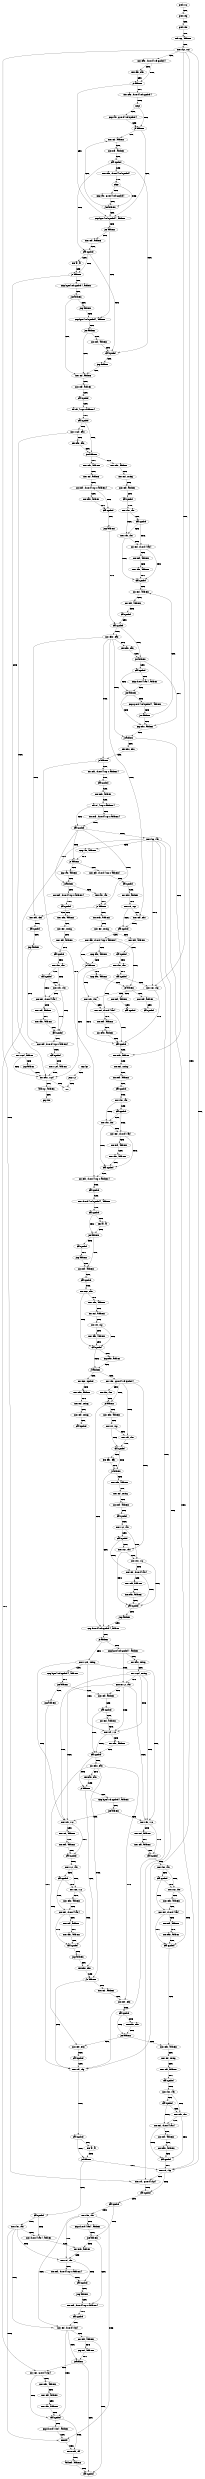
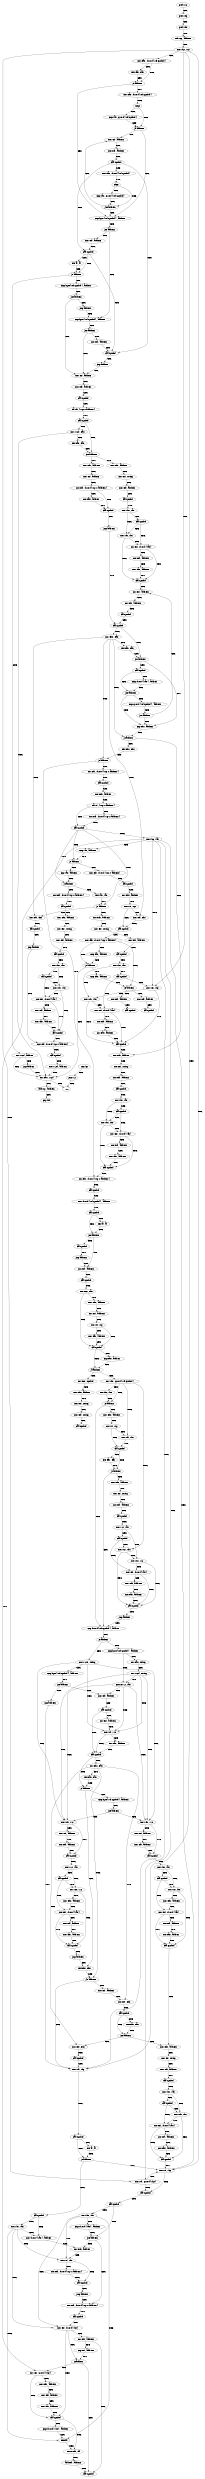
  digraph {
    n1 [label="push r12"]
    n2 [label="push rbp"]
    n3 [label="push rbx"]
    n4 [label="sub rsp , address"]
    n5 [label="mov rbp , rcx"]
    n6 [label="mov eax , dword [ rel symbol ]"]
    n7 [label="mov rcx , rbp"]
    n8 [label="mov rdi , rbp"]
    n9 [label="mov rsi , rbp"]
    n10 [label="mov rdi , qword [ rbp ]"]
    n11 [label="test eax , eax"]
    n12 [label="je address"]
    n13 [label="mov rdx , rbx"]
    n14 [label="call symbol"]
    n15 [label="call symbol"]
    n16 [label="call symbol"]
    n17 [label="mov rcx , qword [ rbp ]"]
    n18 [label="call symbol"]
    n19 [label="mov edx , address"]
    n20 [label="cmp byte [ rel symbol ] , address"]
    n21 [label="mov eax , dword [ rel symbol ]"]
    n22 [label="jne address"]
    n23 [label=cdqe]
    n24 [label="mov edi , address"]
    n25 [label="cmp byte [ rel symbol ] , address"]
    n26 [label="cmp rax , qword [ rel symbol ]"]
    n27 [label="ja address"]
    n28 [label="call symbol"]
    n29 [label="jne address"]
    n30 [label="test al , al"]
    n31 [label="je address"]
    n32 [label="call symbol"]
    n33 [label="mov edi , address"]
    n34 [label="mov esi , address"]
    n35 [label="mov esi , address"]
    n36 [label="mov edi , address"]
    n37 [label="call symbol"]
    n38 [label="mov r12d , address"]
    n39 [label="cmp byte [ rel symbol ] , address"]
    n40 [label="jmp address"]
    n41 [label="jmp address"]
    n42 [label="mov eax , r12d"]
    n43 [label="jne address"]
    n44 [label="add rsp , address"]
    n45 [label=retn]
    n46 [label="jmp address"]
    n47 [label="mov edi , address"]
    n48 [label="call symbol"]
    n49 [label="mov eax , dword [ rel symbol ]"]
    n50 [label=cdqe]
    n51 [label="cmp rax , qword [ rel symbol ]"]
    n52 [label="jbe address"]
    n53 [label="pop rbx"]
    n54 [label="lea rdi , [ rsp + address ]"]
    n55 [label="call symbol"]
    n56 [label="mov r12d , eax"]
    n57 [label="jne address"]
    n58 [label="test eax , eax"]
    n59 [label="mov edx , address"]
    n60 [label="mov edx , address"]
    n61 [label="mov esi , string"]
    n62 [label="mov esi , address"]
    n63 [label="mov edi , address"]
    n64 [label="mov edi , dword [ rsp + address ]"]
    n65 [label="pop rbp"]
    n66 [label="pop r12"]
    n67 [label="call symbol"]
    n68 [label="mov rbx , rax"]
    n69 [label="call symbol"]
    n70 [label="mov rdx , rbx"]
    n71 [label="mov esi , dword [ rax ]"]
    n72 [label="call symbol"]
    n73 [label="mov edi , address"]
    n74 [label="mov esi , address"]
    n75 [label="mov eax , address"]
    n76 [label="mov edi , address"]
    n77 [label="call symbol"]
    n78 [label="mov eax , address"]
    n79 [label="call symbol"]
    n80 [label="jmp address"]
    n81 [label="call symbol"]
    n82 [label="mov ebx , eax"]
    n83 [label="jns address"]
    n84 [label="je address"]
    n85 [label="je address"]
    n86 [label="test eax , eax"]
    n87 [label="mov edi , ebx"]
    n88 [label="mov edi , ebx"]
    n89 [label="cmp ebx , address"]
    n90 [label="call symbol"]
    n91 [label="mov edx , address"]
    n92 [label="test ebx , ebx"]
    n93 [label="mov esi , string"]
    n94 [label="mov edi , address"]
    n95 [label="mov edi , dword [ rsp + address ]"]
    n96 [label="mov edi , dword [ rsp + address ]"]
    n97 [label="cmp dword [ rax ] , address"]
    n98 [label="jne address"]
    n99 [label="cmp qword [ rel symbol ] , address"]
    n100 [label="jne address"]
    n101 [label="call symbol"]
    n102 [label="call symbol"]
    n103 [label="call symbol"]
    n104 [label="mov rbx , rax"]
    n105 [label="call symbol"]
    n106 [label="mov rdx , rbx"]
    n107 [label="mov esi , dword [ rax ]"]
    n108 [label="call symbol"]
    n109 [label="mov edi , address"]
    n110 [label="mov eax , address"]
    n111 [label="call symbol"]
    n112 [label="mov dword [ rel symbol ] , address"]
    n113 [label="call symbol"]
    n114 [label="mov edx , address"]
    n115 [label="call symbol"]
    n116 [label="jmp address"]
    n117 [label="mov edi , address"]
    n118 [label="call symbol"]
    n119 [label="mov ecx , eax"]
    n120 [label="mov edx , address"]
    n121 [label="call symbol"]
    n122 [label="mov esi , address"]
    n123 [label="cmp eax , address"]
    n124 [label="ja address"]
    n125 [label="mov rdi , rsp"]
    n126 [label="mov eax , address"]
    n127 [label="mov ecx , symbol"]
    n128 [label="mov rbx , qword [ rel symbol ]"]
    n129 [label="mov edx , address"]
    n130 [label="test rbx , rbx"]
    n131 [label="je address"]
    n132 [label="mov rdi , rbx"]
    n133 [label="mov rcx , rbx"]
    n134 [label="mov esi , string"]
    n135 [label="cmp dword [ rel symbol ] , address"]
    n136 [label="mov edx , address"]
    n137 [label="call symbol"]
    n138 [label="mov rdx , r12"]
    n139 [label="call symbol"]
    n140 [label="call symbol"]
    n141 [label="test al , al"]
    n142 [label="jne address"]
    n143 [label="lea rsi , [ rsp + address ]"]
    n144 [label="mov edi , dword [ rsp + address ]"]
    n145 [label="call symbol"]
    n146 [label="mov rbp , rax"]
    n147 [label="je address"]
    n148 [label="je address"]
    n149 [label="je address"]
    n150 [label="cmp rax , address"]
    n151 [label="mov edi , dword [ rsp + address ]"]
    n152 [label="cmp rax , address"]
    n153 [label="mov edi , dword [ rsp + address ]"]
    n154 [label="test rax , rax"]
    n155 [label="mov edx , address"]
    n156 [label="call symbol"]
    n157 [label="mov edx , address"]
    n158 [label="mov edi , string"]
    n159 [label="call symbol"]
    n160 [label="je address"]
    n161 [label="mov rsi , rsp"]
    n162 [label="cmp byte [ rel symbol ] , address"]
    n163 [label="mov r12d , string"]
    n164 [label="mov rsi , rsp"]
    n165 [label="mov eax , dword [ rsp + address ]"]
    n166 [label="cmp eax , address"]
    n167 [label="je address"]
    n168 [label="je address"]
    n169 [label="cmp eax , address"]
    n170 [label="mov edi , address"]
    n171 [label="mov edi , address"]
    n172 [label="call symbol"]
    n173 [label="mov edx , address"]
    n174 [label="mov eax , string"]
    n175 [label="cmove r12 , rax"]
    n176 [label="cmp byte [ rel symbol ] , address"]
    n177 [label="mov rdx , r12"]
    n178 [label="mov rdx , r12"]
    n179 [label="mov rdi , r12"]
    n180 [label="mov r12d , string"]
    n181 [label="mov edi , address"]
    n182 [label="jne address"]
    n183 [label="mov esi , address"]
    n184 [label="call symbol"]
    n185 [label="mov esi , address"]
    n186 [label="call symbol"]
    n187 [label="call symbol"]
    n188 [label="mov eax , address"]
    n189 [label="test eax , eax"]
    n190 [label="js address"]
    n191 [label="mov edx , address"]
    n192 [label="mov esi , string"]
    n193 [label="mov edi , address"]
    n194 [label="call symbol"]
    n195 [label="call symbol"]
    n196 [label="mov esi , string"]
    n197 [label="mov edi , address"]
    n198 [label="call symbol"]
    n199 [label="mov rbx , rax"]
    n200 [label="call symbol"]
    n201 [label="mov rdx , rbx"]
    n202 [label="mov esi , dword [ rax ]"]
    n203 [label="call symbol"]
    n204 [label="mov edi , address"]
    n205 [label="mov edi , dword [ rsp + address ]"]
    n206 [label="mov eax , address"]
    n207 [label="call symbol"]
    n208 [label="mov r12d , address"]
    n209 [label="mov esi , string"]
    n210 [label="jmp address"]
    n211 [label="mov edi , address"]
    n212 [label="call symbol"]
    n213 [label="mov esi , address"]
    n214 [label="jmp address"]
    n215 [label="call symbol"]
    n216 [label="mov r12 , rax"]
    n217 [label="call symbol"]
    n218 [label="mov esi , dword [ rax ]"]
    n219 [label="mov edi , address"]
    n220 [label="jmp address"]
    n221 [label="mov eax , address"]
    n222 [label="call symbol"]
    n223 [label="mov rbx , rax"]
    n224 [label="call symbol"]
    n225 [label="mov esi , dword [ rax ]"]
    n226 [label="mov edi , address"]
    n227 [label="mov eax , address"]
    n228 [label="cmp byte [ rel symbol ] , address"]
    n229 [label="jne address"]
    n230 [label="mov edi , address"]
    n231 [label="mov rbx , rax"]
    n232 [label="mov edi , address"]
    n233 [label="mov r12 , rax"]
    n234 [label="test ebx , ebx"]
    n235 [label="jle address"]
    n236 [label="mov esi , address"]
    n237 [label="mov edi , ebx"]
    n238 [label="test al , al"]
    n239 [label="je address"]
    n240 [label="call symbol"]
    n241 [label="mov ebx , eax"]
    n242 [label="js address"]
    n243 [label="test eax , eax"]
    n244 [label="mov edi , ebx"]
    n245 [label="call symbol"]
    n246 [label="call symbol"]
    n247 [label="mov rcx , rbx"]
    n248 [label="mov esi , dword [ rax ]"]
    n249 [label="mov edx , address"]
    n250 [label="call symbol"]
    n251 [label="mov edi , address"]
    n252 [label="mov edx , address"]
    n253 [label="mov eax , address"]
    n254 [label="mov esi , string"]
    n255 [label="mov edi , address"]
    n256 [label="call symbol"]
    n257 [label="mov rcx , r12"]
    n258 [label="mov esi , dword [ rax ]"]
    n259 [label="mov edx , address"]
    n260 [label="call symbol"]
    n261 [label="mov edi , address"]
    n262 [label="jmp address"]
    n263 [label="mov eax , address"]
    n264 [label="call symbol"]
    n265 [label="mov rbx , rax"]
    n266 [label="mov dword [ rax ] , address"]
    n267 [label="call symbol"]
    n268 [label="mov rsi , rbx"]
    n269 [label="mov esi , dword [ rbx ]"]
    n270 [label="sete dil"]
    n271 [label="mov edx , address"]
    n272 [label="test eax , eax"]
    n273 [label="jne address"]
    n274 [label="mov edi , dword [ rsp + address ]"]
    n275 [label="call symbol"]
    n276 [label="jmp address"]
    n277 [label="mov edi , dword [ rsp + address ]"]
    n278 [label="call symbol"]
    n279 [label="mov edi , address"]
    n280 [label="je address"]
    n281 [label="cmp esi , address"]
    n282 [label="call symbol"]
    n283 [label="cmp dword [ rbx ] , address"]
    n284 [label="movzx edi , dil"]
    n285 [label="mov edi , address"]
    n286 [label="mov rbx , rax"]
    n287 [label="jne address"]
    n288 [label="cmp dword [ rax ] , address"]
    n289 [label="call symbol"]
    n290 [label="mov rbx , rax"]
    n291 [label="call symbol"]
    n292 [label="mov rdx , rbx"]
    n293 [label="mov esi , dword [ rax ]"]
    n294 [label="call symbol"]
    n295 [label="mov edi , address"]
    n296 [label="mov eax , address"]
    n297 [label="mov eax , address"]
    n298 [label="add edi , address"]
    n1 -> n2 [label=CFG]
    n2 -> n3 [label=CFG]
    n3 -> n4 [label=CFG]
    n4 -> n5 [label=CFG]
    n5 -> n6 [label=CFG]
    n5 -> n7 [label=DFG]
    n5 -> n8 [label=DFG]
    n5 -> n9 [label=DFG]
    n5 -> n10 [label=DFG]
    n6 -> n11 [label=CFG]
    n6 -> n12 [label=DFG]
    n7 -> n13 [label=CFG]
    n7 -> n14 [label=DFG]
    n8 -> n15 [label=DFG]
-   n9 -> n10 [label=CFG]
+   n10 -> n9 [label=CFG]
    n9 -> n16 [label=DFG]
    n10 -> n16 [label=DFG]
    n11 -> n12 [label=CFG]
    n12 -> n20 [label=CFG]
    n12 -> n21 [label=CFG]
    n13 -> n14 [label=DFG]
    n13 -> n225 [label=CFG]
    n14 -> n91 [label=CFG]
    n15 -> n238 [label=CFG]
    n15 -> n239 [label=DFG]
    n16 -> n267 [label=CFG]
    n17 -> n18 [label=DFG]
    n17 -> n19 [label=CFG]
    n18 -> n283 [label=CFG]
    n18 -> n284 [label=DFG]
    n19 -> n285 [label=CFG]
    n20 -> n22 [label=CFG]
    n21 -> n23 [label=DFG]
    n22 -> n24 [label=CFG]
    n22 -> n25 [label=CFG]
    n23 -> n26 [label=CFG]
    n23 -> n27 [label=DFG]
    n24 -> n28 [label=CFG]
    n25 -> n29 [label=CFG]
    n26 -> n27 [label=CFG]
    n27 -> n20 [label=CFG]
    n27 -> n35 [label=CFG]
    n28 -> n30 [label=CFG]
    n28 -> n31 [label=DFG]
    n28 -> n32 [label=DFG]
    n29 -> n33 [label=CFG]
    n29 -> n34 [label=CFG]
    n30 -> n31 [label=CFG]
    n31 -> n38 [label=CFG]
    n31 -> n39 [label=CFG]
    n32 -> n40 [label=CFG]
    n33 -> n32 [label=CFG]
    n34 -> n47 [label=CFG]
    n35 -> n36 [label=CFG]
    n36 -> n37 [label=CFG]
    n37 -> n28 [label=DFG]
    n37 -> n32 [label=DFG]
    n37 -> n49 [label=CFG]
    n38 -> n41 [label=CFG]
    n38 -> n42 [label=DFG]
    n39 -> n43 [label=CFG]
    n40 -> n34 [label=CFG]
    n41 -> n42 [label=CFG]
    n42 -> n44 [label=CFG]
    n42 -> n45 [label=DFG]
    n43 -> n34 [label=CFG]
    n43 -> n46 [label=CFG]
    n44 -> n53 [label=CFG]
    n46 -> n25 [label=CFG]
    n47 -> n48 [label=CFG]
    n48 -> n54 [label=CFG]
    n49 -> n50 [label=DFG]
    n50 -> n51 [label=CFG]
    n50 -> n52 [label=DFG]
    n51 -> n52 [label=CFG]
    n52 -> n20 [label=CFG]
    n52 -> n35 [label=CFG]
    n54 -> n55 [label=DFG]
    n55 -> n56 [label=DFG]
    n55 -> n57 [label=DFG]
    n56 -> n42 [label=DFG]
    n56 -> n58 [label=CFG]
    n57 -> n59 [label=CFG]
    n57 -> n60 [label=CFG]
    n58 -> n57 [label=CFG]
    n59 -> n61 [label=CFG]
    n60 -> n62 [label=CFG]
    n61 -> n63 [label=CFG]
    n62 -> n64 [label=CFG]
    n63 -> n67 [label=CFG]
    n64 -> n78 [label=CFG]
    n64 -> n79 [label=DFG]
    n65 -> n66 [label=CFG]
    n66 -> n45 [label=CFG]
    n67 -> n68 [label=DFG]
    n68 -> n69 [label=CFG]
    n68 -> n70 [label=DFG]
    n69 -> n70 [label=CFG]
    n69 -> n71 [label=DFG]
    n70 -> n71 [label=CFG]
    n70 -> n72 [label=DFG]
    n71 -> n72 [label=DFG]
    n71 -> n73 [label=CFG]
    n72 -> n74 [label=CFG]
    n73 -> n75 [label=CFG]
    n74 -> n76 [label=CFG]
    n75 -> n72 [label=CFG]
    n76 -> n77 [label=CFG]
    n77 -> n81 [label=CFG]
    n78 -> n79 [label=CFG]
    n79 -> n80 [label=CFG]
    n80 -> n81 [label=CFG]
    n81 -> n82 [label=DFG]
    n81 -> n83 [label=DFG]
    n82 -> n84 [label=DFG]
    n82 -> n85 [label=DFG]
    n82 -> n86 [label=CFG]
    n82 -> n87 [label=DFG]
    n82 -> n88 [label=DFG]
    n83 -> n89 [label=CFG]
    n83 -> n90 [label=CFG]
    n84 -> n91 [label=CFG]
    n84 -> n92 [label=CFG]
    n85 -> n95 [label=CFG]
    n85 -> n96 [label=CFG]
    n86 -> n83 [label=CFG]
    n87 -> n101 [label=DFG]
    n88 -> n102 [label=DFG]
    n89 -> n84 [label=CFG]
    n90 -> n97 [label=CFG]
    n90 -> n98 [label=DFG]
    n91 -> n93 [label=CFG]
    n92 -> n85 [label=CFG]
    n93 -> n94 [label=CFG]
    n94 -> n103 [label=CFG]
    n95 -> n111 [label=DFG]
    n96 -> n113 [label=DFG]
    n97 -> n98 [label=CFG]
    n98 -> n89 [label=CFG]
    n98 -> n99 [label=CFG]
    n99 -> n100 [label=CFG]
    n100 -> n74 [label=CFG]
    n100 -> n89 [label=CFG]
    n101 -> n165 [label=CFG]
    n102 -> n210 [label=CFG]
    n103 -> n104 [label=DFG]
    n104 -> n105 [label=CFG]
    n104 -> n106 [label=DFG]
    n105 -> n106 [label=CFG]
    n105 -> n107 [label=DFG]
    n106 -> n107 [label=CFG]
    n106 -> n108 [label=DFG]
    n107 -> n108 [label=DFG]
    n107 -> n109 [label=CFG]
    n108 -> n95 [label=CFG]
    n109 -> n110 [label=CFG]
    n110 -> n108 [label=CFG]
    n111 -> n112 [label=CFG]
    n112 -> n140 [label=CFG]
    n113 -> n114 [label=CFG]
    n114 -> n143 [label=CFG]
    n115 -> n116 [label=CFG]
    n116 -> n117 [label=CFG]
    n117 -> n118 [label=CFG]
    n118 -> n119 [label=DFG]
    n119 -> n120 [label=CFG]
    n119 -> n121 [label=DFG]
    n120 -> n122 [label=CFG]
    n121 -> n123 [label=CFG]
    n121 -> n124 [label=DFG]
    n122 -> n125 [label=CFG]
    n123 -> n124 [label=CFG]
    n124 -> n127 [label=CFG]
    n124 -> n128 [label=CFG]
    n125 -> n121 [label=DFG]
    n125 -> n126 [label=CFG]
    n126 -> n121 [label=CFG]
    n127 -> n129 [label=CFG]
    n128 -> n130 [label=CFG]
    n128 -> n131 [label=DFG]
    n128 -> n132 [label=DFG]
    n128 -> n133 [label=DFG]
    n129 -> n134 [label=CFG]
    n130 -> n131 [label=CFG]
    n131 -> n135 [label=CFG]
    n131 -> n136 [label=CFG]
    n132 -> n137 [label=DFG]
    n133 -> n138 [label=CFG]
    n133 -> n139 [label=DFG]
    n134 -> n158 [label=CFG]
    n135 -> n160 [label=CFG]
    n136 -> n161 [label=CFG]
    n137 -> n189 [label=CFG]
    n137 -> n190 [label=DFG]
    n138 -> n139 [label=DFG]
    n138 -> n218 [label=CFG]
    n139 -> n220 [label=CFG]
    n140 -> n141 [label=CFG]
    n140 -> n142 [label=DFG]
    n141 -> n142 [label=CFG]
    n142 -> n115 [label=CFG]
    n142 -> n117 [label=CFG]
    n143 -> n144 [label=CFG]
    n143 -> n145 [label=DFG]
    n144 -> n145 [label=DFG]
    n145 -> n146 [label=DFG]
    n145 -> n147 [label=DFG]
    n145 -> n148 [label=DFG]
    n145 -> n149 [label=DFG]
    n146 -> n7 [label=DFG]
    n146 -> n8 [label=DFG]
    n146 -> n9 [label=DFG]
    n146 -> n10 [label=DFG]
    n146 -> n17 [label=DFG]
    n146 -> n150 [label=CFG]
    n147 -> n151 [label=CFG]
    n147 -> n152 [label=CFG]
    n148 -> n153 [label=CFG]
    n148 -> n154 [label=CFG]
    n149 -> n88 [label=CFG]
    n149 -> n155 [label=CFG]
    n150 -> n147 [label=CFG]
    n151 -> n156 [label=DFG]
    n152 -> n148 [label=CFG]
    n153 -> n172 [label=DFG]
    n154 -> n149 [label=CFG]
    n155 -> n209 [label=CFG]
    n156 -> n157 [label=CFG]
    n157 -> n164 [label=CFG]
    n158 -> n159 [label=CFG]
    n160 -> n162 [label=CFG]
    n160 -> n163 [label=CFG]
    n161 -> n132 [label=CFG]
    n161 -> n137 [label=DFG]
    n162 -> n174 [label=CFG]
    n162 -> n175 [label=DFG]
    n163 -> n176 [label=CFG]
    n163 -> n177 [label=DFG]
    n163 -> n178 [label=DFG]
    n163 -> n179 [label=DFG]
    n164 -> n87 [label=CFG]
    n164 -> n101 [label=DFG]
    n165 -> n166 [label=CFG]
    n165 -> n167 [label=DFG]
    n165 -> n168 [label=DFG]
    n166 -> n167 [label=CFG]
    n167 -> n42 [label=CFG]
    n167 -> n169 [label=CFG]
    n168 -> n170 [label=CFG]
    n168 -> n171 [label=CFG]
    n169 -> n168 [label=CFG]
    n170 -> n194 [label=CFG]
    n171 -> n195 [label=CFG]
    n172 -> n173 [label=CFG]
    n173 -> n196 [label=CFG]
    n174 -> n180 [label=CFG]
    n175 -> n177 [label=DFG]
    n175 -> n178 [label=DFG]
    n175 -> n179 [label=DFG]
    n175 -> n181 [label=CFG]
    n176 -> n182 [label=CFG]
    n177 -> n183 [label=CFG]
    n177 -> n184 [label=DFG]
    n178 -> n185 [label=CFG]
    n178 -> n186 [label=DFG]
    n179 -> n187 [label=DFG]
    n179 -> n188 [label=CFG]
    n180 -> n175 [label=CFG]
    n180 -> n177 [label=DFG]
    n180 -> n178 [label=DFG]
    n180 -> n179 [label=DFG]
    n181 -> n212 [label=CFG]
    n182 -> n181 [label=CFG]
    n182 -> n214 [label=CFG]
    n183 -> n230 [label=CFG]
    n184 -> n231 [label=DFG]
    n185 -> n232 [label=CFG]
    n186 -> n233 [label=DFG]
    n187 -> n241 [label=DFG]
    n187 -> n242 [label=DFG]
    n188 -> n187 [label=CFG]
    n189 -> n190 [label=CFG]
    n190 -> n135 [label=CFG]
    n190 -> n191 [label=CFG]
    n191 -> n192 [label=CFG]
    n192 -> n193 [label=CFG]
    n193 -> n215 [label=CFG]
    n196 -> n197 [label=CFG]
    n197 -> n198 [label=CFG]
    n198 -> n199 [label=DFG]
    n199 -> n200 [label=CFG]
    n199 -> n201 [label=DFG]
    n200 -> n201 [label=CFG]
    n200 -> n202 [label=DFG]
    n201 -> n202 [label=CFG]
    n201 -> n203 [label=DFG]
    n202 -> n203 [label=DFG]
    n202 -> n204 [label=CFG]
    n203 -> n205 [label=CFG]
    n204 -> n206 [label=CFG]
    n205 -> n207 [label=DFG]
    n206 -> n203 [label=CFG]
    n207 -> n208 [label=CFG]
    n208 -> n42 [label=DFG]
    n209 -> n211 [label=CFG]
    n210 -> n205 [label=CFG]
    n211 -> n222 [label=CFG]
    n212 -> n187 [label=DFG]
    n212 -> n213 [label=CFG]
    n213 -> n179 [label=CFG]
    n214 -> n8 [label=CFG]
    n215 -> n216 [label=DFG]
    n216 -> n138 [label=DFG]
    n216 -> n217 [label=CFG]
    n217 -> n133 [label=CFG]
    n217 -> n218 [label=DFG]
    n218 -> n139 [label=DFG]
    n218 -> n219 [label=CFG]
    n219 -> n221 [label=CFG]
    n220 -> n135 [label=CFG]
    n221 -> n139 [label=CFG]
    n222 -> n223 [label=DFG]
    n223 -> n13 [label=DFG]
    n223 -> n224 [label=CFG]
    n224 -> n7 [label=CFG]
    n224 -> n225 [label=DFG]
    n225 -> n14 [label=DFG]
    n225 -> n226 [label=CFG]
    n226 -> n227 [label=CFG]
    n227 -> n14 [label=CFG]
    n228 -> n229 [label=CFG]
    n229 -> n177 [label=CFG]
    n229 -> n178 [label=CFG]
    n230 -> n184 [label=CFG]
    n231 -> n246 [label=CFG]
    n231 -> n247 [label=DFG]
    n232 -> n186 [label=CFG]
    n233 -> n256 [label=CFG]
    n233 -> n257 [label=DFG]
    n234 -> n235 [label=CFG]
    n235 -> n8 [label=CFG]
    n235 -> n236 [label=CFG]
    n236 -> n237 [label=CFG]
    n237 -> n240 [label=DFG]
    n238 -> n239 [label=CFG]
    n239 -> n9 [label=CFG]
    n239 -> n264 [label=CFG]
    n240 -> n272 [label=CFG]
    n240 -> n273 [label=DFG]
    n241 -> n235 [label=DFG]
    n241 -> n237 [label=DFG]
    n241 -> n243 [label=CFG]
    n241 -> n244 [label=DFG]
    n242 -> n228 [label=CFG]
    n242 -> n234 [label=CFG]
    n243 -> n242 [label=CFG]
    n244 -> n245 [label=DFG]
    n245 -> n8 [label=CFG]
    n246 -> n247 [label=CFG]
    n246 -> n248 [label=DFG]
    n247 -> n249 [label=CFG]
    n247 -> n250 [label=DFG]
    n248 -> n250 [label=DFG]
    n248 -> n251 [label=CFG]
    n249 -> n248 [label=CFG]
    n250 -> n252 [label=CFG]
    n251 -> n253 [label=CFG]
    n252 -> n254 [label=CFG]
    n253 -> n250 [label=CFG]
    n254 -> n255 [label=CFG]
    n255 -> n289 [label=CFG]
    n256 -> n257 [label=CFG]
    n256 -> n258 [label=DFG]
    n257 -> n259 [label=CFG]
    n257 -> n260 [label=DFG]
    n258 -> n260 [label=DFG]
    n258 -> n261 [label=CFG]
    n259 -> n258 [label=CFG]
    n260 -> n262 [label=CFG]
    n261 -> n263 [label=CFG]
    n262 -> n234 [label=CFG]
    n263 -> n260 [label=CFG]
    n264 -> n265 [label=DFG]
    n264 -> n266 [label=DFG]
    n265 -> n266 [label=CFG]
    n265 -> n268 [label=DFG]
    n265 -> n269 [label=DFG]
    n265 -> n270 [label=DFG]
    n266 -> n271 [label=CFG]
    n267 -> n286 [label=DFG]
    n267 -> n287 [label=DFG]
    n268 -> n274 [label=CFG]
    n268 -> n275 [label=DFG]
    n269 -> n18 [label=DFG]
    n269 -> n279 [label=CFG]
    n269 -> n280 [label=DFG]
    n270 -> n284 [label=DFG]
    n271 -> n268 [label=CFG]
    n272 -> n273 [label=CFG]
    n273 -> n244 [label=CFG]
    n273 -> n252 [label=CFG]
    n274 -> n275 [label=DFG]
    n275 -> n276 [label=CFG]
    n276 -> n277 [label=CFG]
    n277 -> n278 [label=DFG]
    n278 -> n269 [label=CFG]
    n279 -> n281 [label=CFG]
    n279 -> n282 [label=DFG]
    n280 -> n17 [label=CFG]
    n280 -> n282 [label=CFG]
    n281 -> n280 [label=CFG]
    n283 -> n270 [label=CFG]
    n284 -> n298 [label=DFG]
    n285 -> n297 [label=CFG]
    n286 -> n268 [label=DFG]
    n286 -> n269 [label=DFG]
    n286 -> n270 [label=DFG]
    n286 -> n288 [label=CFG]
    n287 -> n271 [label=CFG]
    n287 -> n277 [label=CFG]
    n288 -> n287 [label=CFG]
    n289 -> n290 [label=DFG]
    n290 -> n291 [label=CFG]
    n290 -> n292 [label=DFG]
    n291 -> n292 [label=CFG]
    n291 -> n293 [label=DFG]
    n292 -> n293 [label=CFG]
    n292 -> n294 [label=DFG]
    n293 -> n294 [label=DFG]
    n293 -> n295 [label=CFG]
    n294 -> n9 [label=CFG]
    n295 -> n296 [label=CFG]
    n296 -> n294 [label=CFG]
    n297 -> n18 [label=CFG]
    n298 -> n282 [label=DFG]
  }
